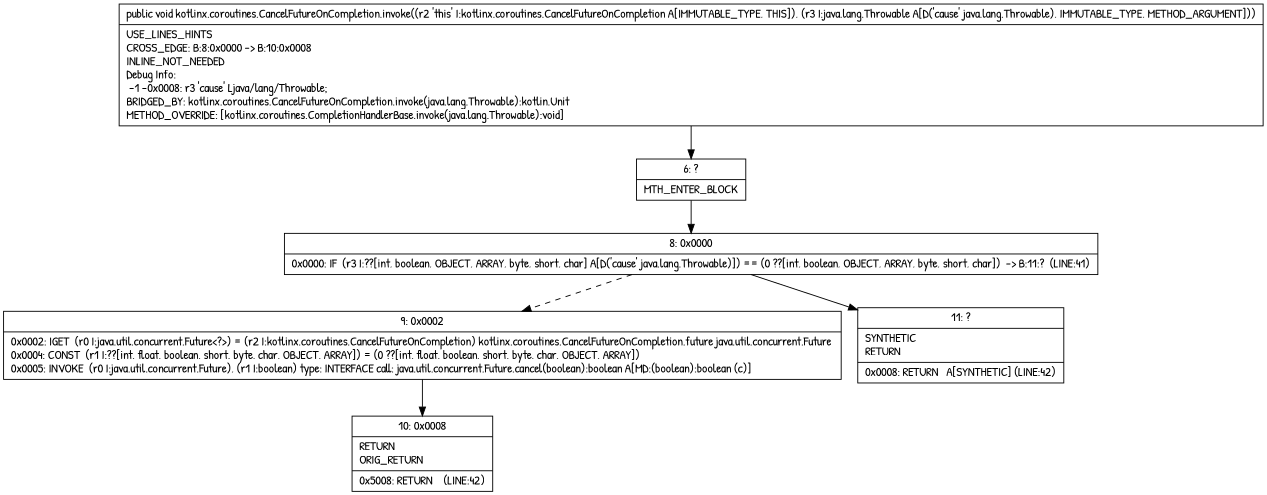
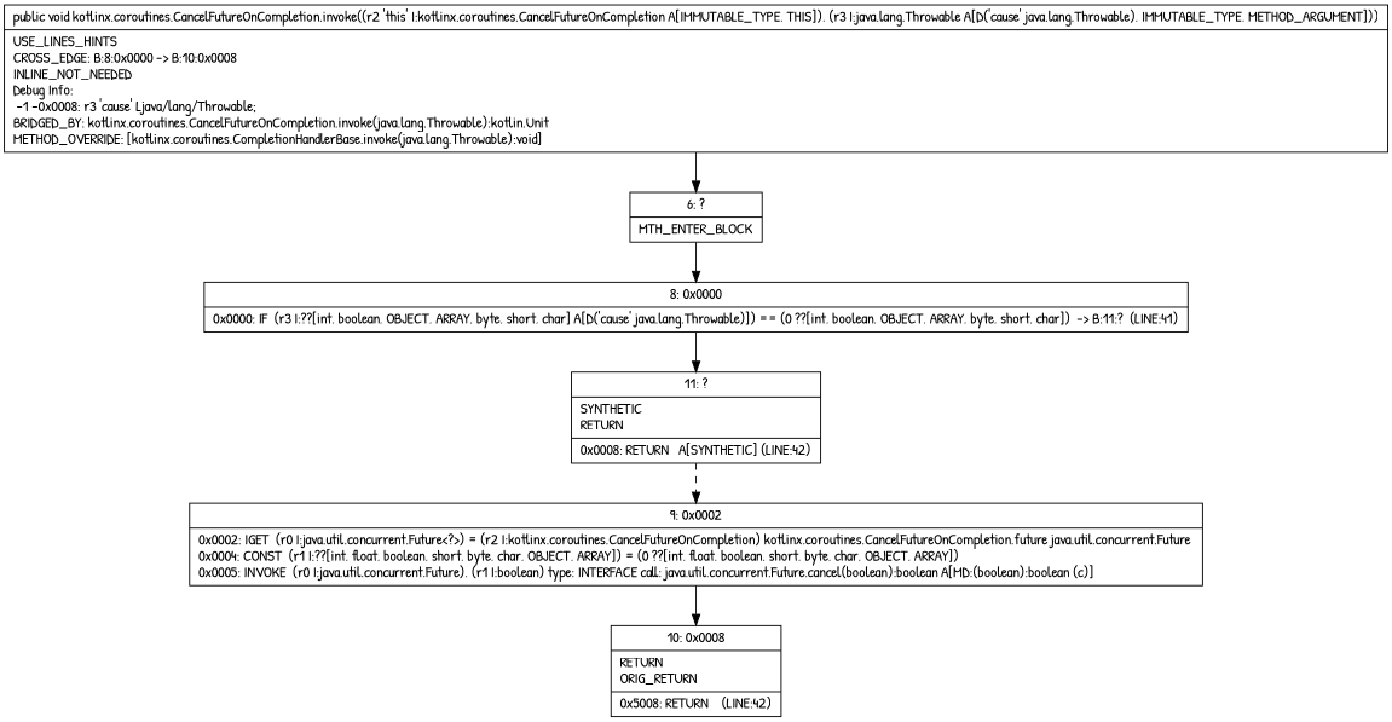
  digraph {
    fontname="Patrick Hand"
    node [fontname="Patrick Hand" shape=record]
    edge [fontname="Patrick Hand"]
    n1 [label="{6\:\ ?|MTH_ENTER_BLOCK\l}"]
    n2 [label="{8\:\ 0x0000|0x0000: IF  (r3 I:??[int, boolean, OBJECT, ARRAY, byte, short, char] A[D('cause' java.lang.Throwable)]) == (0 ??[int, boolean, OBJECT, ARRAY, byte, short, char])  \-\> B:11:?  (LINE:41)\l}"]
    n3 [label="{9\:\ 0x0002|0x0002: IGET  (r0 I:java.util.concurrent.Future\<?\>) = (r2 I:kotlinx.coroutines.CancelFutureOnCompletion) kotlinx.coroutines.CancelFutureOnCompletion.future java.util.concurrent.Future \l0x0004: CONST  (r1 I:??[int, float, boolean, short, byte, char, OBJECT, ARRAY]) = (0 ??[int, float, boolean, short, byte, char, OBJECT, ARRAY]) \l0x0005: INVOKE  (r0 I:java.util.concurrent.Future), (r1 I:boolean) type: INTERFACE call: java.util.concurrent.Future.cancel(boolean):boolean A[MD:(boolean):boolean (c)]\l}"]
    n4 [label="{11\:\ ?|SYNTHETIC\lRETURN\l|0x0008: RETURN   A[SYNTHETIC] (LINE:42)\l}"]
    n5 [label="{10\:\ 0x0008|RETURN\lORIG_RETURN\l|0x5008: RETURN    (LINE:42)\l}"]
    n6 [label="{public void kotlinx.coroutines.CancelFutureOnCompletion.invoke((r2 'this' I:kotlinx.coroutines.CancelFutureOnCompletion A[IMMUTABLE_TYPE, THIS]), (r3 I:java.lang.Throwable A[D('cause' java.lang.Throwable), IMMUTABLE_TYPE, METHOD_ARGUMENT]))  | USE_LINES_HINTS\lCROSS_EDGE: B:8:0x0000 \-\> B:10:0x0008\lINLINE_NOT_NEEDED\lDebug Info:\l  \-1 \-0x0008: r3 'cause' Ljava\/lang\/Throwable;\lBRIDGED_BY: kotlinx.coroutines.CancelFutureOnCompletion.invoke(java.lang.Throwable):kotlin.Unit\lMETHOD_OVERRIDE: [kotlinx.coroutines.CompletionHandlerBase.invoke(java.lang.Throwable):void]\l}"]
    n1 -> n2
-   n2 -> n3 [style=dashed]
+   n4 -> n3 [style=dashed]
    n2 -> n4
    n3 -> n5
    n6 -> n1
  }
